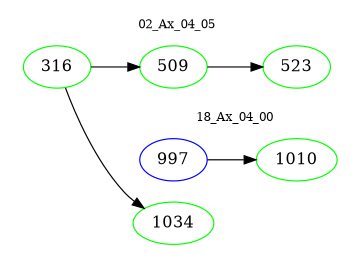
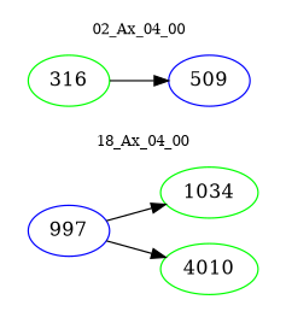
  digraph {
    rankdir=LR
    node [color=green]
    edge [color=black]
-   n1 [label=1010]
+   n1 [label=4010]
    n2 [color=blue label=997]
    n3 [label=1034]
    n4 [label=316]
-   n5 [label=509]
-   n6 [label=523]
+   n5 [color=blue label=509]
    subgraph cluster_1 {
      color=white
      fontsize=10
      label="18_Ax_04_00"
      n1
      n2
      n3
    }
    subgraph cluster_2 {
      color=white
      fontsize=10
-     label="02_Ax_04_05"
+     label="02_Ax_04_00"
      n4
      n5
-     n6
    }
    n2 -> n1
-   n4 -> n3
+   n2 -> n3
    n4 -> n5
-   n5 -> n6
  }
